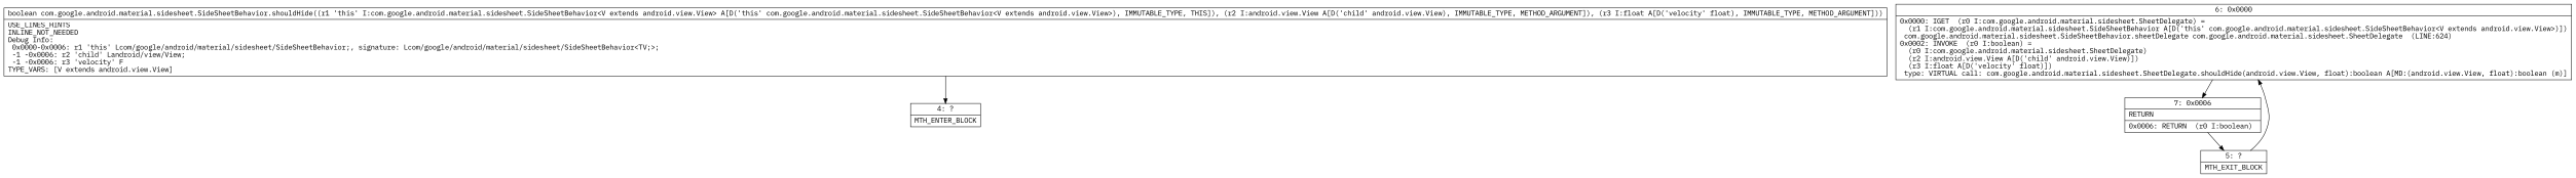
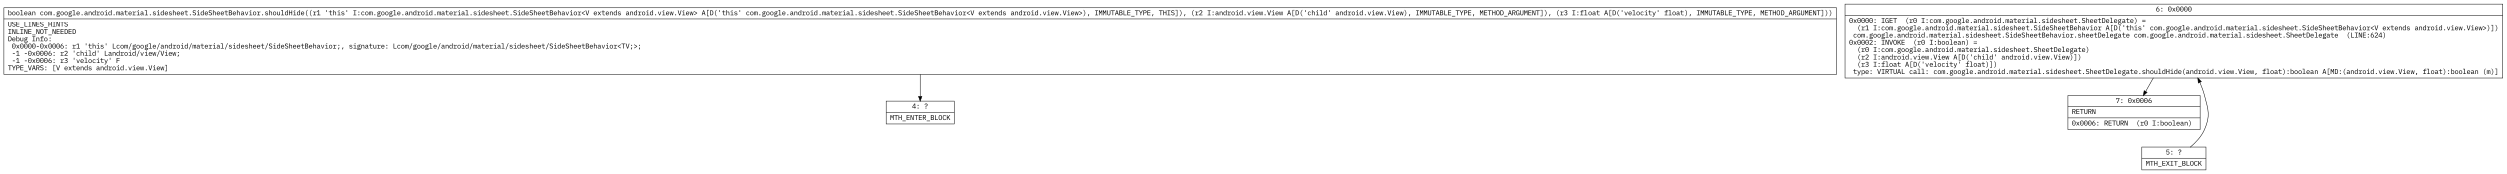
  digraph {
    fontname="IBM Plex Mono"
    node [fontname="IBM Plex Mono" shape=record]
    edge [fontname="IBM Plex Mono"]
    n1 [label="{4\:\ ?|MTH_ENTER_BLOCK\l}"]
    n2 [label="{6\:\ 0x0000|0x0000: IGET  (r0 I:com.google.android.material.sidesheet.SheetDelegate) = \l  (r1 I:com.google.android.material.sidesheet.SideSheetBehavior A[D('this' com.google.android.material.sidesheet.SideSheetBehavior\<V extends android.view.View\>)])\l com.google.android.material.sidesheet.SideSheetBehavior.sheetDelegate com.google.android.material.sidesheet.SheetDelegate  (LINE:624)\l0x0002: INVOKE  (r0 I:boolean) = \l  (r0 I:com.google.android.material.sidesheet.SheetDelegate)\l  (r2 I:android.view.View A[D('child' android.view.View)])\l  (r3 I:float A[D('velocity' float)])\l type: VIRTUAL call: com.google.android.material.sidesheet.SheetDelegate.shouldHide(android.view.View, float):boolean A[MD:(android.view.View, float):boolean (m)]\l}"]
    n3 [label="{7\:\ 0x0006|RETURN\l|0x0006: RETURN  (r0 I:boolean) \l}"]
    n4 [label="{5\:\ ?|MTH_EXIT_BLOCK\l}"]
    n5 [label="{boolean com.google.android.material.sidesheet.SideSheetBehavior.shouldHide((r1 'this' I:com.google.android.material.sidesheet.SideSheetBehavior\<V extends android.view.View\> A[D('this' com.google.android.material.sidesheet.SideSheetBehavior\<V extends android.view.View\>), IMMUTABLE_TYPE, THIS]), (r2 I:android.view.View A[D('child' android.view.View), IMMUTABLE_TYPE, METHOD_ARGUMENT]), (r3 I:float A[D('velocity' float), IMMUTABLE_TYPE, METHOD_ARGUMENT]))  | USE_LINES_HINTS\lINLINE_NOT_NEEDED\lDebug Info:\l  0x0000\-0x0006: r1 'this' Lcom\/google\/android\/material\/sidesheet\/SideSheetBehavior;, signature: Lcom\/google\/android\/material\/sidesheet\/SideSheetBehavior\<TV;\>;\l  \-1 \-0x0006: r2 'child' Landroid\/view\/View;\l  \-1 \-0x0006: r3 'velocity' F\lTYPE_VARS: [V extends android.view.View]\l}"]
    n2 -> n3
-   n3 -> n4
    n4 -> n2
    n5 -> n1
  }
